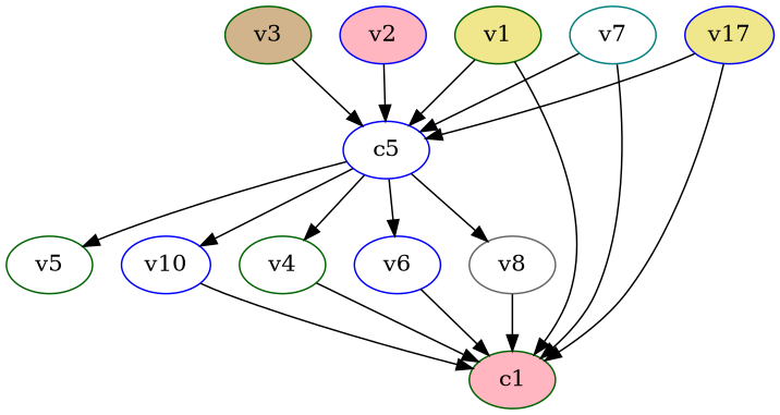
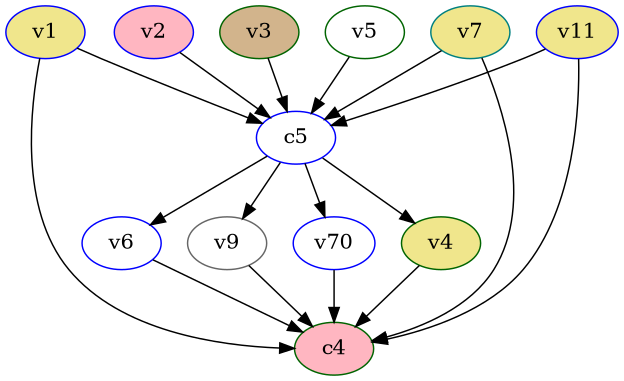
  strict digraph {
    node [color=blue fillcolor=white style=filled]
    edge [weight=1]
    n1 [label=c5]
-   v4 [color=darkgreen]
+   v4 [color=darkgreen fillcolor=khaki]
    v6
-   v9 [color=gray40 label=v8]
-   v10
-   c1 [color=darkgreen fillcolor=lightpink]
-   v1 [color=darkgreen fillcolor=khaki]
+   v9 [color=gray40]
+   v10 [label=v70]
+   c1 [color=darkgreen fillcolor=lightpink label=c4]
+   v1 [fillcolor=khaki]
    v2 [fillcolor=lightpink]
    v3 [color=darkgreen fillcolor=tan]
    v5 [color=darkgreen]
-   v7 [color=teal]
-   v11 [fillcolor=khaki label=v17]
+   v7 [color=teal fillcolor=khaki]
+   v11 [fillcolor=khaki]
    n1 -> v4
    n1 -> v6
    n1 -> v9
    n1 -> v10
    v4 -> c1
    v6 -> c1
    v9 -> c1
    v10 -> c1
    v1 -> n1
    v1 -> c1
    v2 -> n1
    v3 -> n1
-   n1 -> v5
+   v5 -> n1
    v7 -> n1
    v7 -> c1
    v11 -> n1
    v11 -> c1
  }
